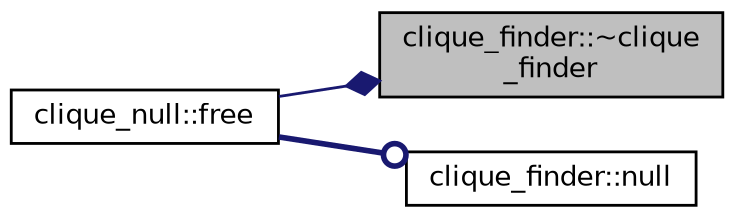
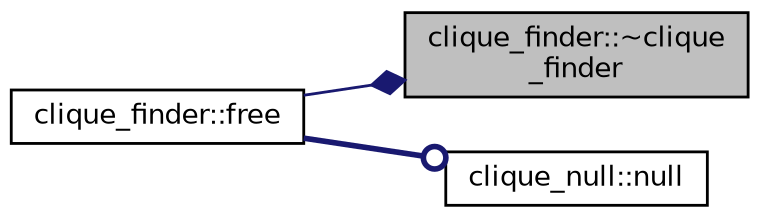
  digraph {
    rankdir=LR
    node [color=black fillcolor=white fontname=Helvetica fontsize=10 shape=record style=filled]
    edge [color=midnightblue fontname=Helvetica fontsize=10 labelfontname=Helvetica labelfontsize=10]
    n1 [fillcolor=grey75 fontcolor=black height=0.2 label="clique_finder::~clique\l_finder" width=0.4]
-   n2 [height=0.2 label="clique_null::free" width=0.4]
-   n3 [height=0.2 label="clique_finder::null" width=0.4]
+   n2 [height=0.2 label="clique_finder::free" width=0.4]
+   n3 [height=0.2 label="clique_null::null" width=0.4]
    n2 -> n1 [arrowhead=diamond style=solid]
    n2 -> n3 [arrowhead=odot style=bold]
  }
